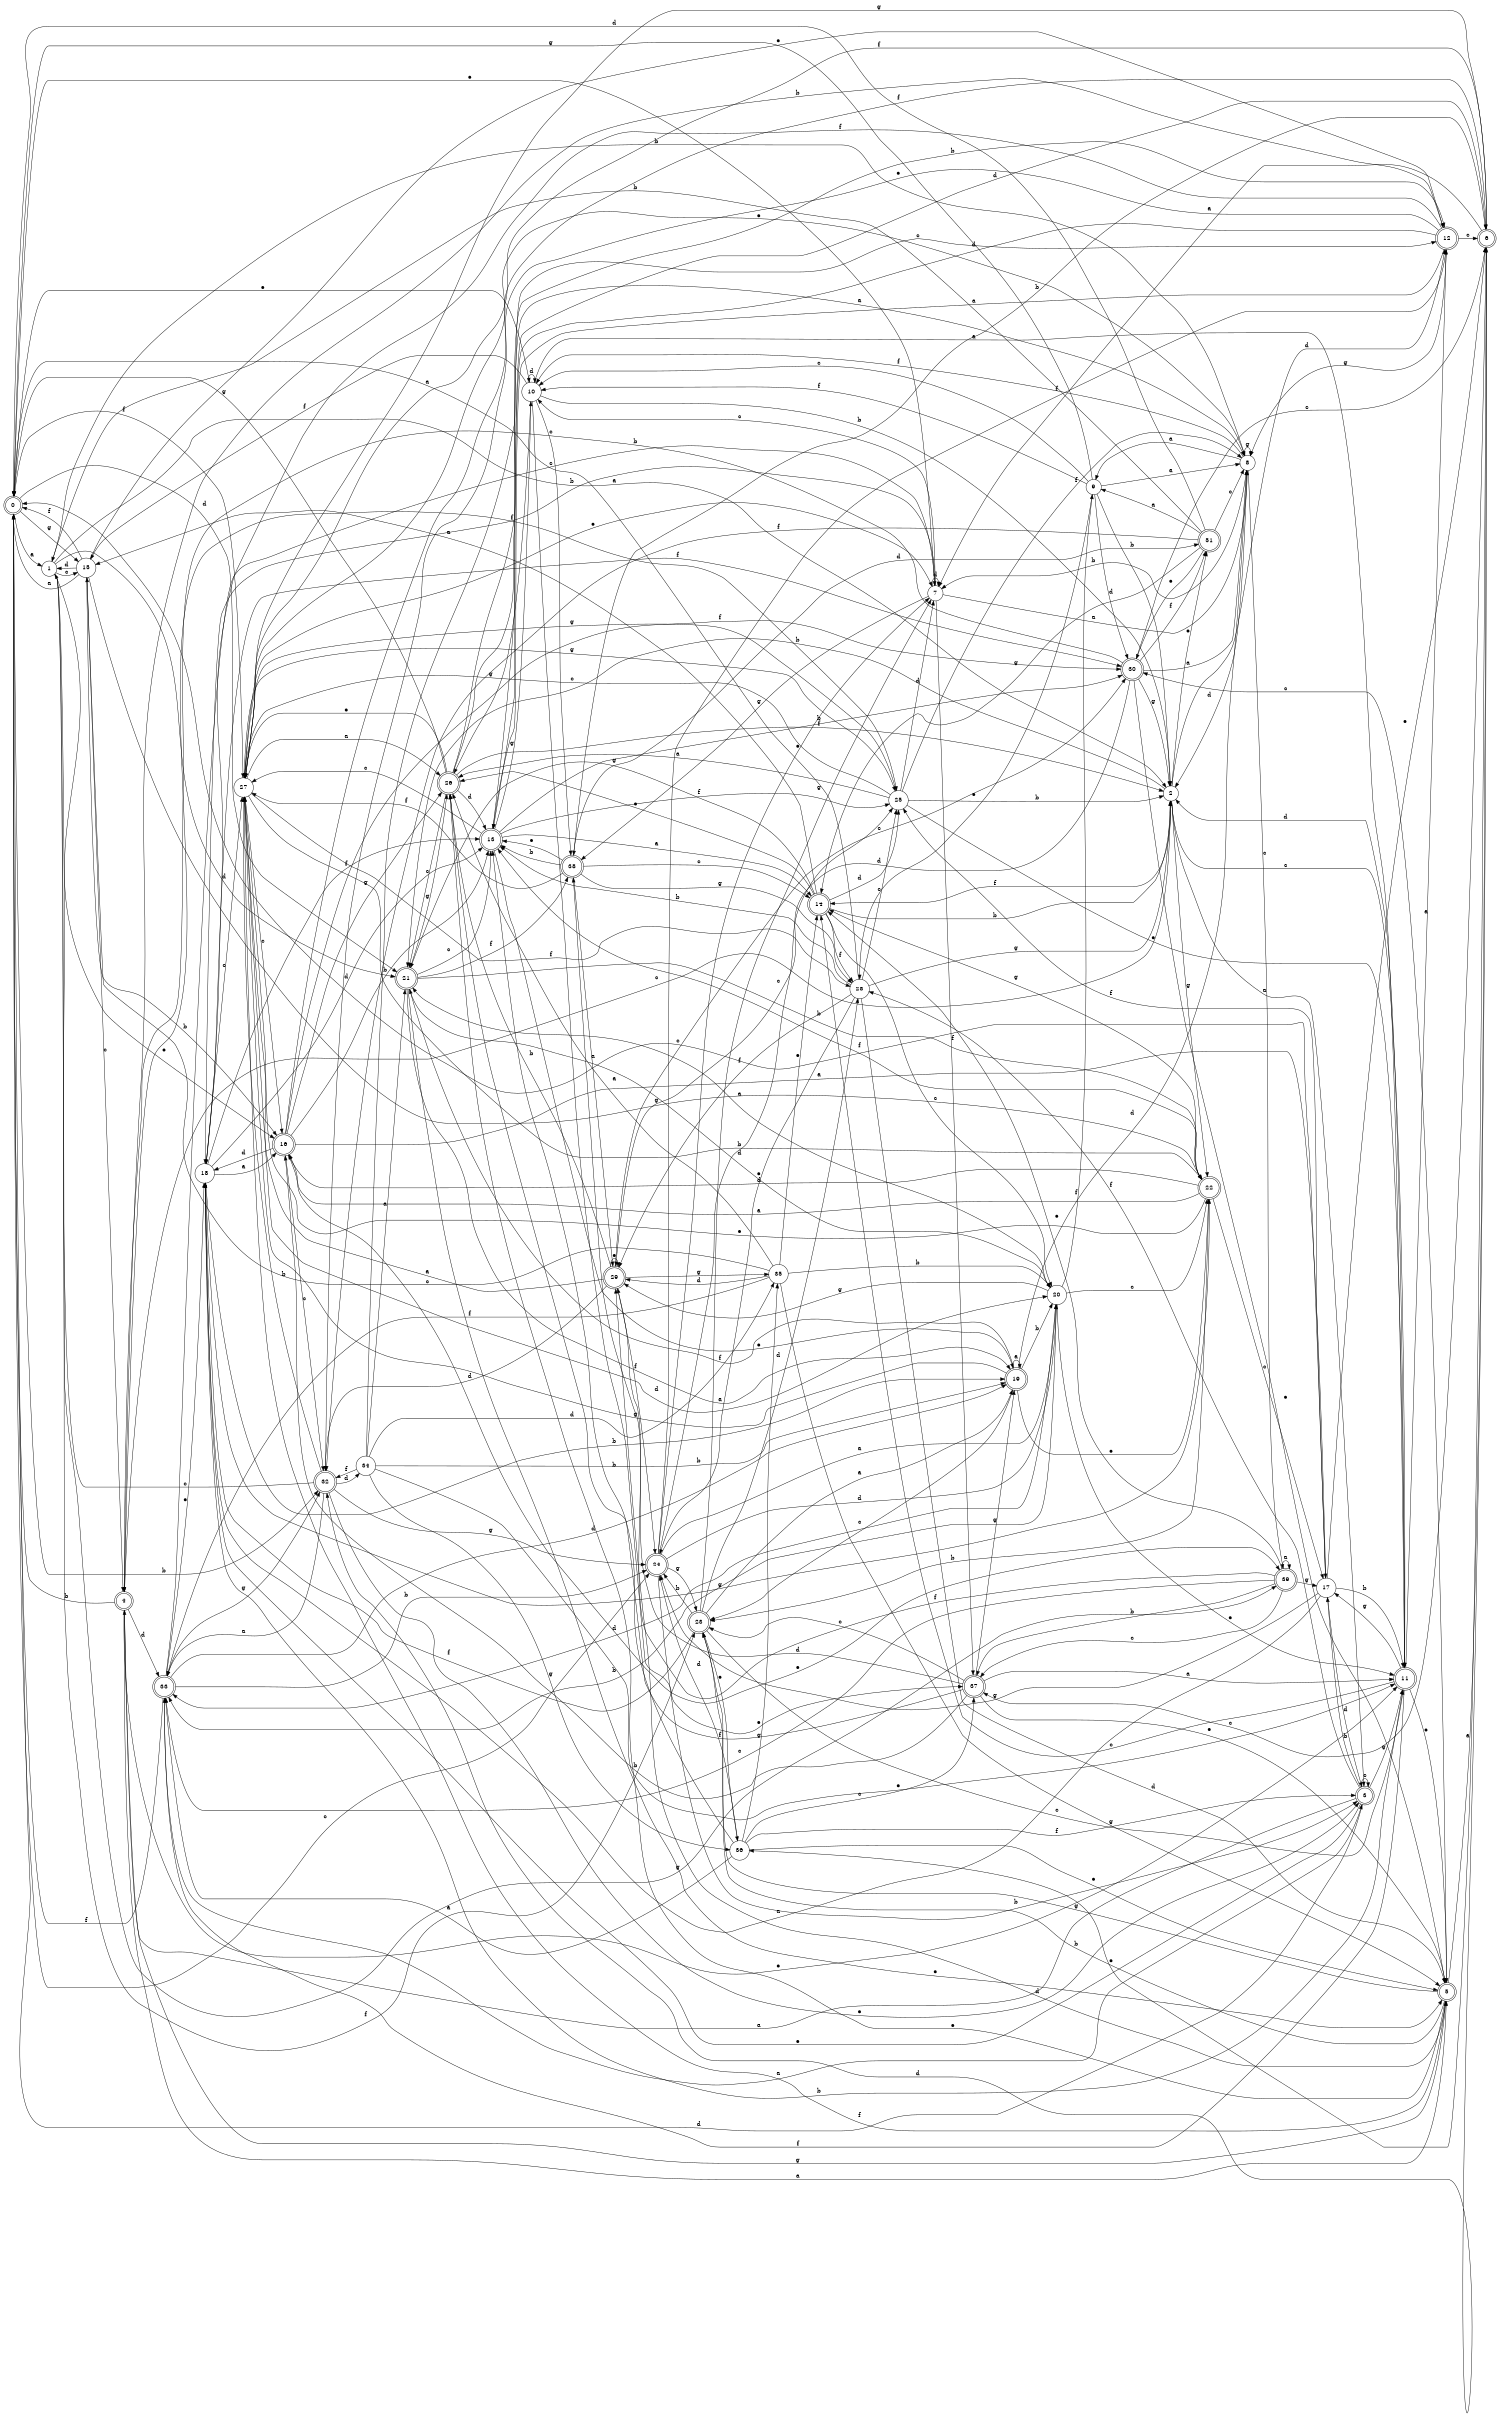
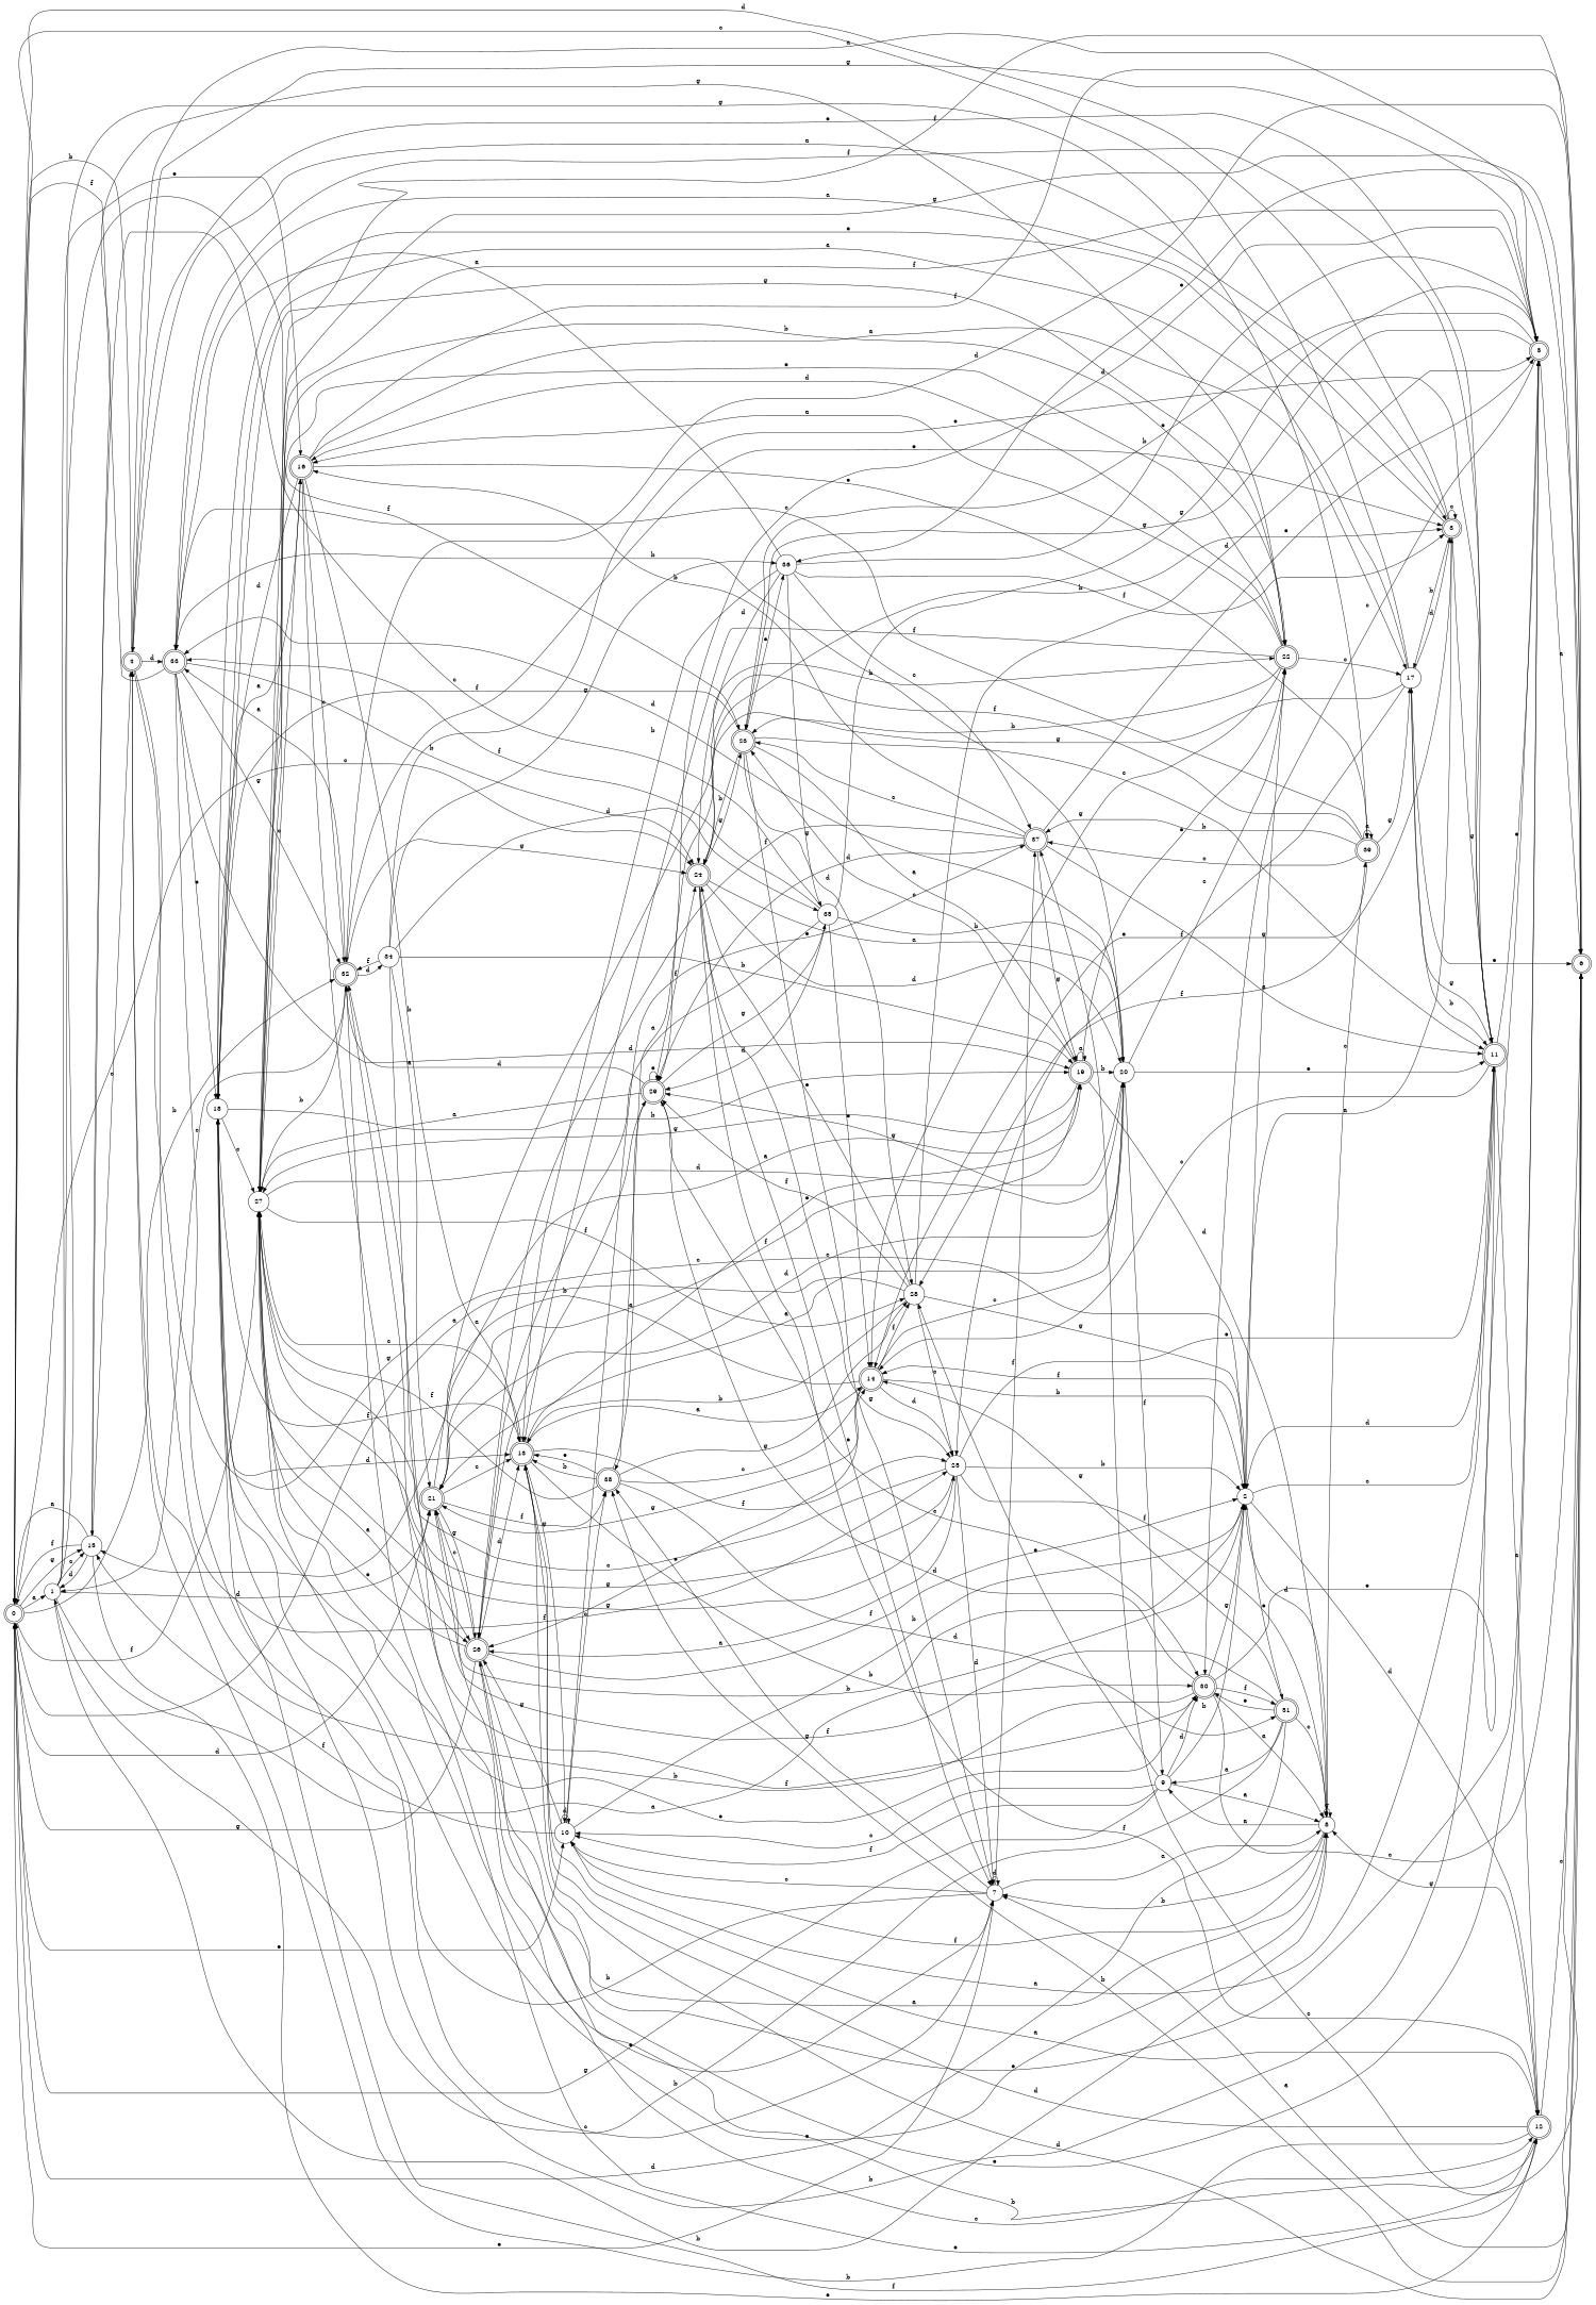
  digraph {
    rankdir=LR
    node [color=black fillcolor=white shape=doublecircle style="rounded,filled"]
    n1 [label=0]
    n2 [label=1 shape=circle style=filled]
    n3 [label=10 shape=circle style=filled]
    n4 [label=15 shape=circle style=filled]
    n5 [label=21]
    n6 [label=24]
    n7 [label=27 shape=circle style=filled]
    n8 [label=32]
    n9 [label=2 shape=circle style=filled]
    n10 [label=8 shape=circle style=filled]
    n11 [label=16]
    n12 [label=23]
    n13 [label=39]
    n14 [label=11]
    n15 [label=26]
    n16 [label=37]
    n17 [label=38]
    n18 [label=12]
    n19 [label=22]
    n20 [label=4]
    n21 [label=5]
    n22 [label=13]
    n23 [label=19]
    n24 [label=20 shape=circle style=filled]
    n25 [label=3]
    n26 [label=25 shape=circle style=filled]
    n27 [label=7 shape=circle style=filled]
    n28 [label=28 shape=circle style=filled]
    n29 [label=33]
    n30 [label=30]
    n31 [label=34 shape=circle style=filled]
    n32 [label=14]
    n33 [label=51]
    n34 [label=9 shape=circle style=filled]
    n35 [label=17 shape=circle style=filled]
    n36 [label=18 shape=circle style=filled]
    n37 [label=6]
    n38 [label=36 shape=circle style=filled]
    n39 [label=29]
    n40 [label=35 shape=circle style=filled]
    n1 -> n2 [label=a]
    n1 -> n3 [label=e]
    n1 -> n4 [label=g]
    n1 -> n5 [label=d]
    n1 -> n6 [label=c]
    n1 -> n7 [label=f]
    n1 -> n8 [label=b]
    n2 -> n4 [label=c]
    n2 -> n5 [label=d]
    n2 -> n9 [label=a]
    n2 -> n10 [label=b]
    n2 -> n11 [label=e]
    n2 -> n12 [label=f]
    n2 -> n13 [label=g]
    n3 -> n3 [label=d]
    n3 -> n4 [label=f]
    n3 -> n9 [label=b]
    n3 -> n14 [label=a]
    n3 -> n15 [label=g]
    n3 -> n16 [label=e]
    n3 -> n17 [label=c]
    n4 -> n1 [label=a]
    n4 -> n1 [label=f]
    n4 -> n2 [label=d]
-   n4 -> n11 [label=b]
    n4 -> n18 [label=e]
    n4 -> n19 [label=g]
    n4 -> n20 [label=c]
    n5 -> n15 [label=g]
    n5 -> n17 [label=f]
    n5 -> n19 [label=b]
    n5 -> n21 [label=e]
    n5 -> n22 [label=c]
    n5 -> n23 [label=a]
    n5 -> n24 [label=d]
    n6 -> n12 [label=g]
    n6 -> n18 [label=f]
    n6 -> n24 [label=a]
    n6 -> n24 [label=d]
    n6 -> n25 [label=b]
    n6 -> n26 [label=c]
    n6 -> n27 [label=e]
    n7 -> n11 [label=c]
    n7 -> n15 [label=a]
    n7 -> n19 [label=b]
    n7 -> n24 [label=d]
    n7 -> n26 [label=g]
    n7 -> n27 [label=e]
    n7 -> n28 [label=f]
    n8 -> n2 [label=c]
    n8 -> n6 [label=g]
    n8 -> n7 [label=b]
    n8 -> n25 [label=e]
    n8 -> n29 [label=a]
-   n11 -> n30 [label=f]
+   n8 -> n30 [label=f]
    n8 -> n31 [label=d]
    n9 -> n5 [label=b]
    n9 -> n14 [label=c]
    n9 -> n18 [label=d]
    n9 -> n19 [label=g]
    n9 -> n25 [label=a]
    n9 -> n32 [label=f]
    n9 -> n33 [label=e]
    n10 -> n3 [label=f]
    n10 -> n7 [label=e]
    n10 -> n9 [label=d]
    n10 -> n10 [label=g]
    n10 -> n13 [label=c]
    n10 -> n27 [label=b]
    n10 -> n34 [label=a]
    n11 -> n8 [label=c]
    n11 -> n13 [label=e]
    n11 -> n15 [label=g]
    n11 -> n22 [label=b]
    n11 -> n35 [label=a]
    n11 -> n36 [label=d]
    n11 -> n37 [label=f]
    n12 -> n6 [label=b]
    n12 -> n14 [label=c]
    n12 -> n23 [label=a]
    n12 -> n27 [label=g]
    n12 -> n28 [label=d]
    n12 -> n36 [label=f]
    n12 -> n38 [label=e]
    n13 -> n13 [label=a]
    n13 -> n16 [label=b]
    n13 -> n16 [label=c]
    n13 -> n17 [label=f]
    n13 -> n29 [label=c]
    n13 -> n32 [label=e]
    n13 -> n35 [label=g]
    n14 -> n9 [label=d]
    n14 -> n18 [label=a]
    n14 -> n21 [label=e]
    n14 -> n29 [label=f]
    n14 -> n32 [label=c]
    n14 -> n35 [label=g]
    n14 -> n36 [label=b]
    n15 -> n1 [label=g]
    n15 -> n5 [label=c]
    n15 -> n7 [label=e]
    n15 -> n9 [label=f]
    n15 -> n10 [label=a]
    n15 -> n18 [label=b]
    n15 -> n22 [label=d]
    n16 -> n11 [label=b]
    n16 -> n12 [label=c]
    n16 -> n14 [label=a]
    n16 -> n15 [label=f]
    n16 -> n21 [label=e]
    n16 -> n23 [label=g]
    n16 -> n39 [label=d]
    n17 -> n7 [label=f]
    n17 -> n22 [label=b]
    n17 -> n22 [label=e]
    n17 -> n28 [label=g]
    n17 -> n32 [label=c]
    n17 -> n33 [label=d]
    n17 -> n39 [label=a]
    n18 -> n8 [label=e]
    n18 -> n10 [label=g]
    n18 -> n20 [label=b]
    n18 -> n22 [label=a]
    n18 -> n22 [label=d]
    n18 -> n36 [label=f]
    n18 -> n37 [label=c]
    n19 -> n7 [label=e]
    n19 -> n11 [label=a]
    n19 -> n11 [label=d]
    n19 -> n12 [label=b]
    n19 -> n22 [label=f]
    n19 -> n32 [label=g]
    n19 -> n35 [label=c]
    n20 -> n1 [label=b]
    n20 -> n9 [label=c]
    n20 -> n14 [label=e]
    n20 -> n21 [label=a]
    n20 -> n21 [label=g]
    n20 -> n26 [label=f]
    n20 -> n29 [label=d]
    n21 -> n7 [label=f]
    n21 -> n12 [label=b]
    n21 -> n12 [label=g]
    n21 -> n15 [label=e]
    n21 -> n30 [label=c]
    n21 -> n37 [label=a]
    n21 -> n39 [label=d]
    n22 -> n3 [label=g]
    n22 -> n7 [label=c]
    n22 -> n23 [label=e]
    n22 -> n26 [label=f]
    n22 -> n30 [label=b]
    n22 -> n32 [label=a]
    n22 -> n37 [label=d]
    n23 -> n5 [label=f]
    n23 -> n7 [label=g]
    n23 -> n10 [label=d]
    n23 -> n12 [label=c]
    n23 -> n19 [label=e]
    n23 -> n23 [label=a]
    n23 -> n24 [label=b]
    n24 -> n5 [label=a]
    n24 -> n14 [label=e]
    n24 -> n19 [label=c]
    n24 -> n29 [label=b]
    n24 -> n29 [label=d]
    n24 -> n34 [label=f]
    n24 -> n39 [label=g]
    n25 -> n1 [label=d]
    n25 -> n14 [label=g]
    n25 -> n20 [label=a]
    n25 -> n25 [label=c]
    n25 -> n28 [label=f]
    n25 -> n35 [label=b]
    n25 -> n36 [label=e]
    n26 -> n7 [label=c]
    n26 -> n7 [label=g]
    n26 -> n9 [label=b]
    n26 -> n10 [label=f]
    n26 -> n14 [label=e]
    n26 -> n15 [label=a]
    n26 -> n27 [label=d]
    n27 -> n1 [label=e]
    n27 -> n3 [label=c]
    n27 -> n10 [label=a]
    n27 -> n16 [label=f]
    n27 -> n17 [label=g]
    n27 -> n27 [label=d]
    n27 -> n36 [label=b]
    n28 -> n1 [label=a]
    n28 -> n6 [label=e]
    n28 -> n9 [label=g]
    n28 -> n21 [label=d]
    n28 -> n22 [label=b]
    n28 -> n26 [label=c]
    n28 -> n39 [label=f]
    n29 -> n1 [label=f]
    n29 -> n6 [label=b]
    n29 -> n8 [label=g]
    n29 -> n23 [label=d]
    n29 -> n25 [label=a]
    n29 -> n27 [label=c]
    n29 -> n36 [label=e]
    n30 -> n9 [label=g]
    n30 -> n10 [label=a]
    n30 -> n20 [label=b]
    n30 -> n21 [label=e]
    n30 -> n33 [label=f]
    n30 -> n37 [label=c]
    n30 -> n39 [label=d]
    n31 -> n5 [label=a]
    n31 -> n8 [label=f]
    n31 -> n14 [label=e]
    n31 -> n18 [label=c]
    n31 -> n23 [label=b]
    n31 -> n38 [label=g]
    n31 -> n40 [label=d]
    n32 -> n4 [label=a]
    n32 -> n5 [label=g]
    n32 -> n9 [label=b]
    n32 -> n15 [label=e]
    n32 -> n24 [label=c]
    n32 -> n26 [label=d]
    n32 -> n28 [label=f]
    n33 -> n1 [label=d]
    n33 -> n2 [label=b]
    n33 -> n8 [label=f]
    n33 -> n10 [label=c]
    n33 -> n30 [label=e]
    n33 -> n32 [label=g]
    n33 -> n34 [label=a]
    n34 -> n1 [label=g]
    n34 -> n3 [label=c]
    n34 -> n3 [label=f]
    n34 -> n9 [label=b]
    n34 -> n10 [label=a]
    n34 -> n28 [label=e]
    n34 -> n30 [label=d]
    n35 -> n1 [label=c]
    n35 -> n6 [label=g]
    n35 -> n14 [label=b]
    n35 -> n25 [label=d]
    n35 -> n26 [label=f]
    n35 -> n36 [label=a]
    n35 -> n37 [label=e]
    n36 -> n7 [label=c]
    n36 -> n11 [label=a]
    n36 -> n19 [label=g]
    n36 -> n22 [label=d]
    n36 -> n22 [label=f]
    n36 -> n23 [label=b]
-   n36 -> n30 [label=f]
+   n36 -> n30 [label=e]
    n37 -> n7 [label=f]
    n37 -> n7 [label=g]
    n37 -> n8 [label=d]
    n37 -> n16 [label=c]
    n37 -> n17 [label=b]
    n37 -> n27 [label=a]
    n37 -> n38 [label=e]
    n38 -> n6 [label=d]
    n38 -> n16 [label=c]
    n38 -> n21 [label=e]
    n38 -> n22 [label=b]
    n38 -> n25 [label=f]
    n38 -> n29 [label=a]
    n38 -> n40 [label=g]
    n39 -> n6 [label=f]
    n39 -> n7 [label=a]
    n39 -> n8 [label=d]
    n39 -> n15 [label=b]
    n39 -> n30 [label=c]
    n39 -> n39 [label=e]
    n39 -> n40 [label=g]
    n40 -> n4 [label=c]
    n40 -> n15 [label=a]
    n40 -> n21 [label=g]
    n40 -> n24 [label=b]
    n40 -> n29 [label=f]
    n40 -> n32 [label=e]
    n40 -> n39 [label=d]
  }
